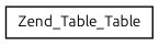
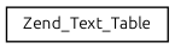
  digraph {
    rankdir=TB
    fontname=Ubuntu
-   n1 [color=black fillcolor=white fontname=Ubuntu fontsize=10 height=0.2 label=Zend_Table_Table shape=record style=filled width=0.4]
+   n1 [color=black fillcolor=white fontname=Ubuntu fontsize=10 height=0.2 label=Zend_Text_Table shape=record style=filled width=0.4]
  }
